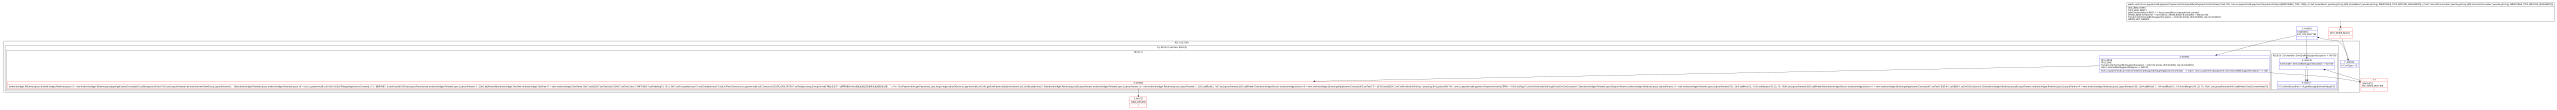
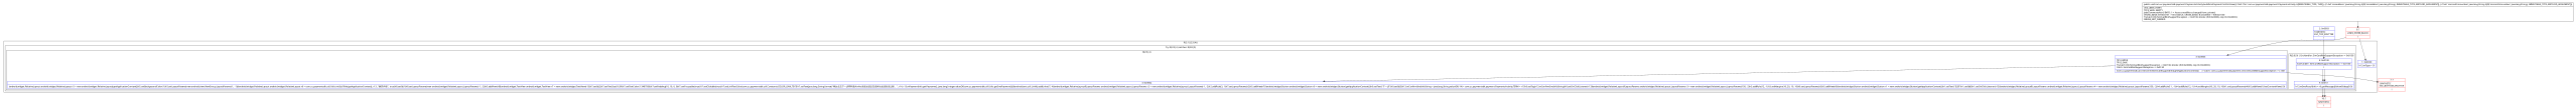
  digraph {
    fontname="Noto Sans"
    node [color=blue fontname="Noto Sans" shape=record]
    edge [fontname="Noto Sans"]
    n1 [label="{3\:\ 0x0003|TRY_ENTER\lTRY_LEAVE\lTryCatch #0 \{SimCardNotSupportException \-\> 0x0130, blocks: (B:3:0x0003), top: B:2:0x0003 \}\lCatch: SimCardNotSupportException \-\> 0x0130\l|lcom.uc.paymentsdk.util.Utils.CheckSimCardSupprotInfo(getApplicationContext())     \/\/ Catch: com.uc.paymentsdk.payment.sms.SimCardNotSupportException \-\> L130l}"]
-   n2 [color=red label="{4\:\ 0x000a|landroid.widget.RelativeLayout android.widget.RelativeLayout r5 = new android.widget.RelativeLayout(getApplicationContext())lr5.setBackgroundColor(\-1)lr5.setLayoutParams(new android.view.ViewGroup.LayoutParams(\-1, \-1))landroid.widget.RelativeLayout android.widget.RelativeLayout r8 = com.uc.paymentsdk.util.Utils.initSubTitle(getApplicationContext(), r13, \"购买内容\", true)lr8.setId(1)lr8.setLayoutParams(new android.widget.RelativeLayout.LayoutParams(\-1, \-2))lr5.addView(r8)landroid.widget.TextView android.widget.TextView r7 = new android.widget.TextView(r13)lr7.setId(2)lr7.setTextSize(16.0f)lr7.setTextColor(\-13487566)lr7.setPadding(10, 10, 0, 0)lr7.setFocusable(true)lr7.setClickable(true)lr7.setLinkTextColor(com.uc.paymentsdk.util.Constants.COLOR_LINK_TEXT)lr7.setText(java.lang.String.format(\"再次点击下一步即同意向n%s发送短信以完成本次短信发送过程。\", r14, r13.mPaymentInfo.getPayname(), java.lang.Integer.valueOf(com.uc.paymentsdk.util.Utils.getSmsPayment())))landroid.text.util.Linkify.addLinks(r7, 4)landroid.widget.RelativeLayout$LayoutParams android.widget.RelativeLayout.LayoutParams r2 = new android.widget.RelativeLayout.LayoutParams(\-1, \-2)lr2.addRule(3, 1)lr7.setLayoutParams(r2)lr5.addView(r7)landroid.widget.Button android.widget.Button r0 = new android.widget.Button(getApplicationContext())lr0.setText(\"下一步\")lr0.setId(5)lr13.mConfirmSmsInfoString = java.lang.String.valueOf(r14) + com.uc.paymentsdk.payment.PaymentsActivity.TERM + r15lr0.setTag(r13.mConfirmSmsInfoString)lr0.setOnClickListener(r13)landroid.widget.RelativeLayout$LayoutParams android.widget.RelativeLayout.LayoutParams r3 = new android.widget.RelativeLayout.LayoutParams(150, \-2)lr3.addRule(12, \-1)lr3.setMargins(10, 20, 10, 10)lr0.setLayoutParams(r3)lr5.addView(r0)landroid.widget.Button android.widget.Button r1 = new android.widget.Button(getApplicationContext())lr1.setText(\"取消\")lr1.setId(6)lr1.setOnClickListener(r13)landroid.widget.RelativeLayout$LayoutParams android.widget.RelativeLayout.LayoutParams r4 = new android.widget.RelativeLayout.LayoutParams(150, \-2)lr4.addRule(11, \-1)lr4.addRule(12, \-1)lr4.setMargins(10, 20, 10, 10)lr1.setLayoutParams(r4)lr5.addView(r1)lsetContentView(r5)l}"]
+   n2 [label="{4\:\ 0x000a|landroid.widget.RelativeLayout android.widget.RelativeLayout r5 = new android.widget.RelativeLayout(getApplicationContext())lr5.setBackgroundColor(\-1)lr5.setLayoutParams(new android.view.ViewGroup.LayoutParams(\-1, \-1))landroid.widget.RelativeLayout android.widget.RelativeLayout r8 = com.uc.paymentsdk.util.Utils.initSubTitle(getApplicationContext(), r13, \"购买内容\", true)lr8.setId(1)lr8.setLayoutParams(new android.widget.RelativeLayout.LayoutParams(\-1, \-2))lr5.addView(r8)landroid.widget.TextView android.widget.TextView r7 = new android.widget.TextView(r13)lr7.setId(2)lr7.setTextSize(16.0f)lr7.setTextColor(\-13487566)lr7.setPadding(10, 10, 0, 0)lr7.setFocusable(true)lr7.setClickable(true)lr7.setLinkTextColor(com.uc.paymentsdk.util.Constants.COLOR_LINK_TEXT)lr7.setText(java.lang.String.format(\"再次点击下一步即同意向n%s发送短信以完成本次短信发送过程。\", r14, r13.mPaymentInfo.getPayname(), java.lang.Integer.valueOf(com.uc.paymentsdk.util.Utils.getSmsPayment())))landroid.text.util.Linkify.addLinks(r7, 4)landroid.widget.RelativeLayout$LayoutParams android.widget.RelativeLayout.LayoutParams r2 = new android.widget.RelativeLayout.LayoutParams(\-1, \-2)lr2.addRule(3, 1)lr7.setLayoutParams(r2)lr5.addView(r7)landroid.widget.Button android.widget.Button r0 = new android.widget.Button(getApplicationContext())lr0.setText(\"下一步\")lr0.setId(5)lr13.mConfirmSmsInfoString = java.lang.String.valueOf(r14) + com.uc.paymentsdk.payment.PaymentsActivity.TERM + r15lr0.setTag(r13.mConfirmSmsInfoString)lr0.setOnClickListener(r13)landroid.widget.RelativeLayout$LayoutParams android.widget.RelativeLayout.LayoutParams r3 = new android.widget.RelativeLayout.LayoutParams(150, \-2)lr3.addRule(12, \-1)lr3.setMargins(10, 20, 10, 10)lr0.setLayoutParams(r3)lr5.addView(r0)landroid.widget.Button android.widget.Button r1 = new android.widget.Button(getApplicationContext())lr1.setText(\"取消\")lr1.setId(6)lr1.setOnClickListener(r13)landroid.widget.RelativeLayout$LayoutParams android.widget.RelativeLayout.LayoutParams r4 = new android.widget.RelativeLayout.LayoutParams(150, \-2)lr4.addRule(11, \-1)lr4.addRule(12, \-1)lr4.setMargins(10, 20, 10, 10)lr1.setLayoutParams(r4)lr5.addView(r1)lsetContentView(r5)l}"]
    n3 [label="{8\:\ 0x0130|ExcHandler: SimCardNotSupportException \-\> 0x0130\l|l}"]
    n4 [label="{9\:\ 0x0131|lr13.mSmsResultInfo = r9.getMessage()lshowDialog(16)l}"]
    n5 [label="{1\:\ 0x0000|lr13.mType = 5l}"]
-   n6 [color=red label="{7\:\ ?|SYNTHETIC\lEXC_HINTS_SPLITTER\l|l}"]
-   n7 [color=red label="{5\:\ 0x012f|ORIG_RETURN\l|l}"]
+   n6 [color=red label="{7\:\ ?|SYNTHETIC\lEXC_BOTTOM_SPLITTER\l|l}"]
+   n8 [color=red label="{10\:\ ?|SYNTHETIC\l|l}"]
    n9 [label="{2\:\ 0x0003|SYNTHETIC\lEXC_TOP_SPLITTER\l|l}"]
-   n10 [color=red label="{0\:\ ?|MTH_ENTER_BLOCK\l|l}"]
+   n10 [color=red label="{0\:\ ?|LINES_ENTER_BLOCK\l|l}"]
    n11 [label="{public void com.uc.paymentsdk.payment.PaymentsActivity.buildSmsPaymentConfirmView((r13v0 'this' com.uc.paymentsdk.payment.PaymentsActivity A[IMMUTABLE_TYPE, THIS]), (r14v0 'smsaddress' java.lang.String A[D('smsaddress' java.lang.String), IMMUTABLE_TYPE, METHOD_ARGUMENT]), (r15v0 'smsconfirmnumber' java.lang.String A[D('smsconfirmnumber' java.lang.String), IMMUTABLE_TYPE, METHOD_ARGUMENT]))  | USE_LINES_HINTS\lTYPE_VARS: EMPTY\lJadxCommentsAttr\{l INFO: l \-\> Access modifiers changed from: private\}\lCROSS_EDGE: B:9:0x0131 \-\> B:5:0x012f, CROSS_EDGE: B:2:0x0003 \-\> B:8:0x0130\lTryCatch #0 \{SimCardNotSupportException \-\> 0x0130, blocks: (B:3:0x0003), top: B:2:0x0003 \}\lINLINE_NOT_NEEDED\l}" color=""]
    subgraph cluster_1 {
      label="R(2:1|(2:3|4))"
      n5
      subgraph cluster_2 {
        label="Try: R(2:3|4) catches: R(2:8|9)"
        subgraph cluster_3 {
          label="R(2:3|4)"
          n1
          n2
        }
        subgraph cluster_4 {
          label="R(2:8|9) | ExcHandler: SimCardNotSupportException \-\> 0x0130\l"
          n3
          n4
        }
      }
    }
    subgraph cluster_5 {
      label="R(2:8|9) | ExcHandler: SimCardNotSupportException \-\> 0x0130\l"
    }
    n1 -> n2
    n1 -> n6
-   n2 -> n7
    n3 -> n4
    n3 -> n4
-   n5 -> n9
-   n6 -> n3
-   n9 -> n1
+   n4 -> n8
+   n4 -> n8
+   n10 -> n1
    n9 -> n3
    n10 -> n5
    n11 -> n10
  }
